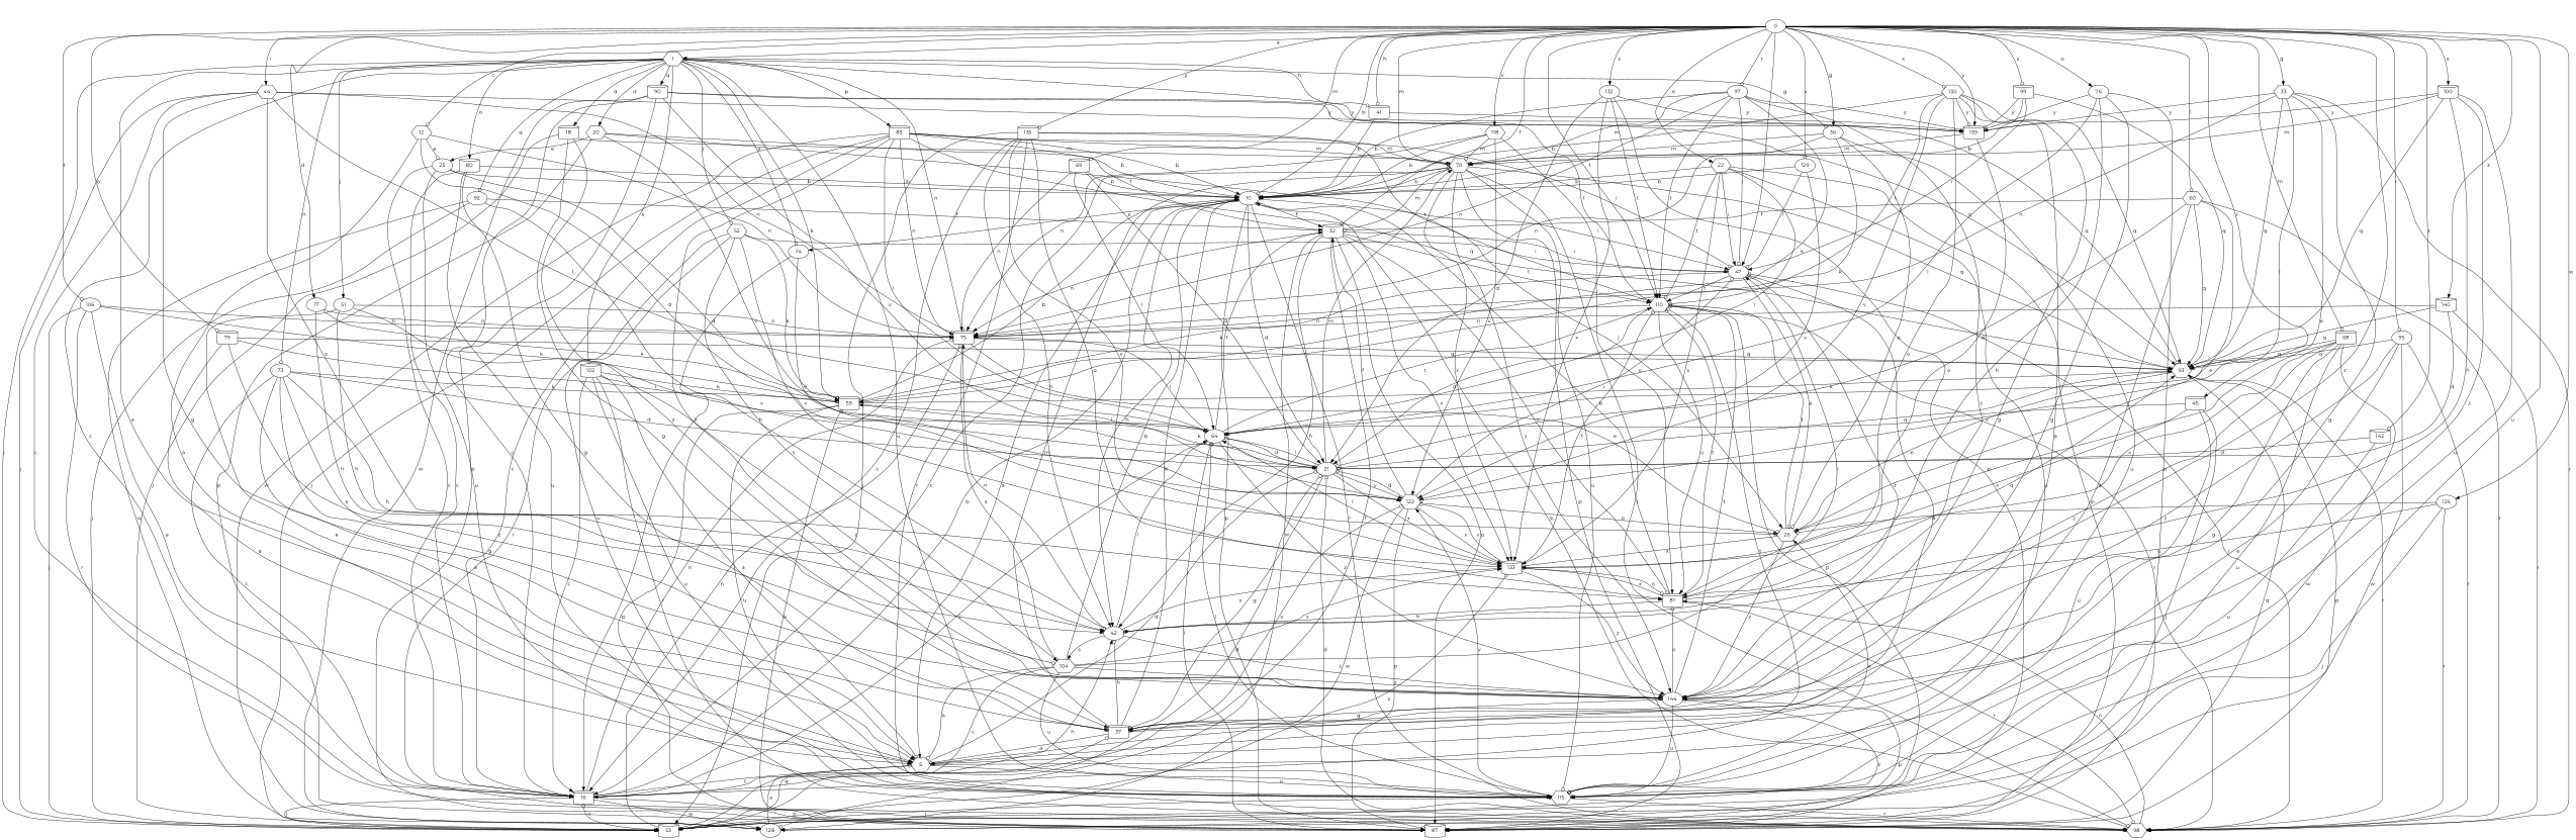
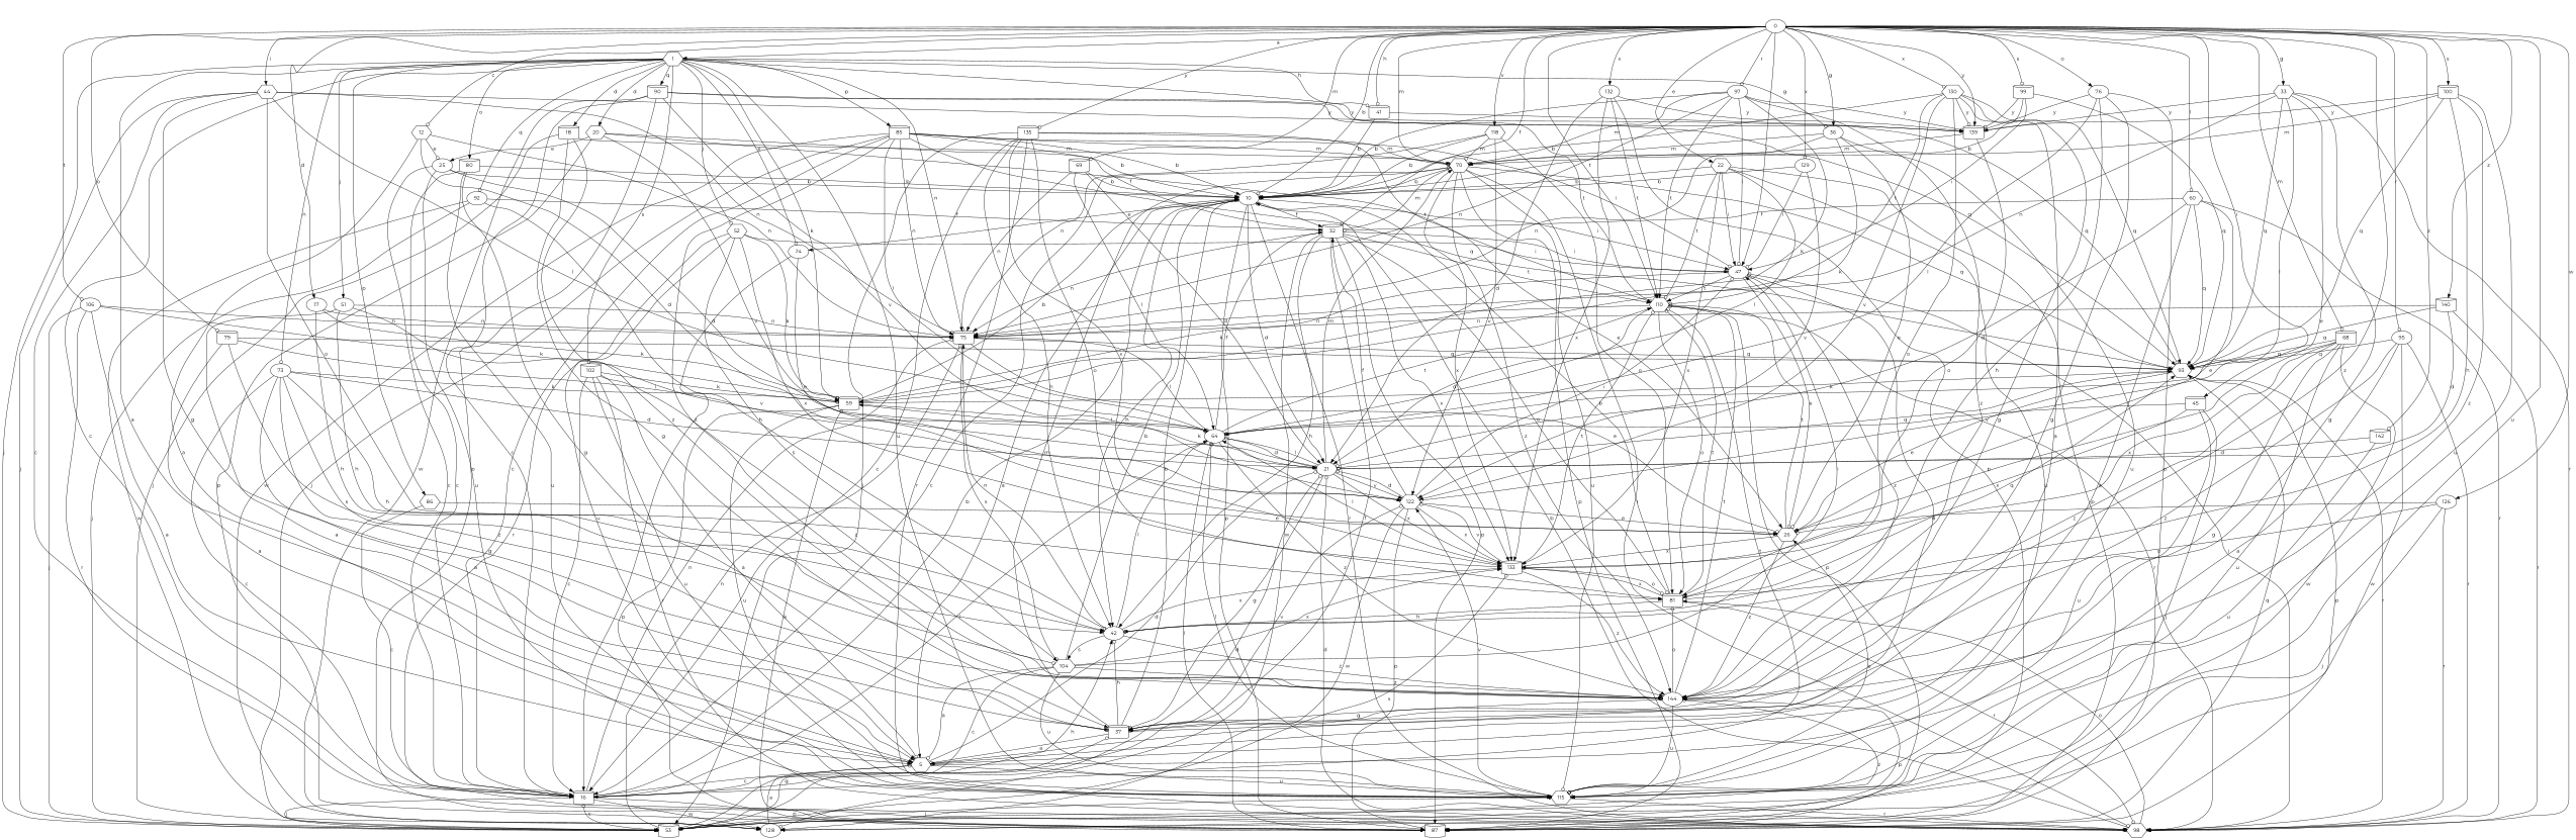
  strict digraph {
    fontname=Montserrat
    node [fontname=Montserrat shape=cylinder]
    edge [arrowhead=normal fontname=Montserrat]
    0 [shape=ellipse]
    1 [shape=hexagon]
    10 [shape=ellipse]
    12 [shape=hexagon]
    17 [shape=ellipse]
    22 [shape=hexagon]
    32
    33 [shape=hexagon]
    36 [shape=ellipse]
    41
    44 [shape=hexagon]
    45
    47 [shape=ellipse]
    60 [shape=hexagon]
    68
    69
    70 [shape=hexagon]
    76 [shape=ellipse]
    79
    95 [shape=ellipse]
    97 [shape=ellipse]
    99
    100
    106 [shape=ellipse]
    110 [shape=hexagon]
    115 [shape=hexagon]
    118 [shape=hexagon]
    126 [shape=ellipse]
    129 [shape=ellipse]
    130 [shape=hexagon]
    132 [shape=ellipse]
    135
    139
    140
    142
    144 [shape=ellipse]
    5 [shape=hexagon]
    16
    18
    20 [shape=hexagon]
    24 [shape=ellipse]
    51 [shape=ellipse]
    52 [shape=hexagon]
    53
    59
    73 [shape=ellipse]
    75
    80
    85
+   86 [shape=hexagon]
    90
    92 [shape=ellipse]
    93 [shape=hexagon]
    102
    21 [shape=ellipse]
    42 [shape=ellipse]
    87
    98 [shape=hexagon]
    25 [shape=ellipse]
    64 [shape=ellipse]
    133
    128 [shape=ellipse]
    81
    37
    26 [shape=hexagon]
    122 [shape=hexagon]
    104 [shape=hexagon]
    0 -> 1 [label=a]
    0 -> 10 [arrowhead=odot label=b]
    0 -> 12 [arrowhead=odot label=c]
    0 -> 17 [label=d]
    0 -> 22 [label=e]
    0 -> 32 [arrowhead=odot label=f]
    0 -> 33 [label=g]
    0 -> 36 [label=g]
    0 -> 41 [arrowhead=odot label=h]
    0 -> 44 [label=i]
    0 -> 45 [label=i]
    0 -> 47 [label=i]
    0 -> 60 [arrowhead=odot label=l]
    0 -> 68 [arrowhead=odot label=m]
    0 -> 69 [arrowhead=odot label=m]
    0 -> 70 [arrowhead=odot label=m]
    0 -> 76 [label=o]
    0 -> 79 [arrowhead=odot label=o]
    0 -> 95 [arrowhead=odot label=r]
    0 -> 97 [arrowhead=odot label=r]
    0 -> 99 [arrowhead=odot label=s]
    0 -> 100 [label=s]
    0 -> 106 [arrowhead=odot label=t]
    0 -> 110 [label=t]
    0 -> 115 [arrowhead=odot label=u]
    0 -> 118 [label=v]
    0 -> 126 [label=w]
    0 -> 129 [arrowhead=odot label=x]
    0 -> 130 [arrowhead=odot label=x]
    0 -> 132 [label=x]
    0 -> 135 [arrowhead=odot label=y]
    0 -> 139 [label=y]
    0 -> 140 [label=z]
    0 -> 142 [arrowhead=odot label=z]
    0 -> 144 [arrowhead=odot label=z]
    1 -> 36 [arrowhead=odot label=g]
    1 -> 41 [arrowhead=odot label=h]
    1 -> 115 [label=u]
    1 -> 5 [label=a]
    1 -> 16 [label=c]
    1 -> 18 [label=d]
    1 -> 20 [label=d]
    1 -> 24 [arrowhead=odot label=e]
    1 -> 51 [label=j]
    1 -> 52 [arrowhead=odot label=j]
    1 -> 53 [arrowhead=odot label=j]
    1 -> 59 [label=k]
    1 -> 73 [arrowhead=odot label=n]
    1 -> 75 [label=n]
    1 -> 80 [label=o]
    1 -> 85 [label=p]
+   1 -> 86 [label=p]
    1 -> 90 [label=q]
    1 -> 92 [arrowhead=odot label=q]
    1 -> 93 [label=q]
    1 -> 102 [arrowhead=odot label=s]
    10 -> 32 [label=f]
    10 -> 47 [label=i]
    10 -> 5 [label=a]
    10 -> 24 [label=e]
    10 -> 21 [label=d]
    10 -> 42 [label=h]
    10 -> 87 [label=p]
    10 -> 98 [arrowhead=odot label=r]
    12 -> 5 [label=a]
    12 -> 75 [arrowhead=odot label=n]
    12 -> 21 [label=d]
    12 -> 25 [arrowhead=odot label=e]
    17 -> 59 [arrowhead=odot label=k]
    17 -> 75 [arrowhead=odot label=n]
    17 -> 42 [label=h]
    22 -> 10 [label=b]
    22 -> 47 [label=i]
    22 -> 110 [arrowhead=odot label=t]
    22 -> 115 [arrowhead=odot label=u]
    22 -> 87 [label=p]
    22 -> 64 [arrowhead=odot label=l]
    22 -> 133 [label=x]
    32 -> 47 [label=i]
    32 -> 70 [arrowhead=odot label=m]
    32 -> 110 [label=t]
    32 -> 75 [label=n]
    32 -> 42 [label=h]
    32 -> 87 [label=p]
    32 -> 133 [label=x]
    32 -> 128 [arrowhead=odot label=w]
    32 -> 81 [arrowhead=odot label=o]
    33 -> 139 [label=y]
    33 -> 75 [label=n]
    33 -> 93 [arrowhead=odot label=q]
    33 -> 98 [label=r]
    33 -> 64 [label=l]
    33 -> 37 [arrowhead=odot label=g]
    33 -> 26 [arrowhead=odot label=e]
    36 -> 70 [arrowhead=odot label=m]
    36 -> 115 [arrowhead=odot label=u]
    36 -> 59 [label=k]
    36 -> 75 [label=n]
    36 -> 26 [arrowhead=odot label=e]
    41 -> 10 [arrowhead=odot label=b]
    41 -> 93 [arrowhead=odot label=q]
    44 -> 139 [label=y]
    44 -> 16 [label=c]
    44 -> 53 [label=j]
    44 -> 75 [arrowhead=odot label=n]
    44 -> 64 [arrowhead=odot label=l]
    44 -> 81 [label=o]
    44 -> 37 [label=g]
    45 -> 115 [arrowhead=odot label=u]
    45 -> 53 [arrowhead=odot label=j]
    45 -> 64 [arrowhead=odot label=l]
    45 -> 133 [arrowhead=odot label=x]
    47 -> 110 [label=t]
    47 -> 144 [label=z]
    47 -> 59 [arrowhead=odot label=k]
    47 -> 26 [arrowhead=odot label=e]
    60 -> 32 [arrowhead=odot label=f]
    60 -> 5 [label=a]
    60 -> 93 [label=q]
    60 -> 21 [arrowhead=odot label=d]
    60 -> 98 [label=r]
    60 -> 26 [arrowhead=odot label=e]
    68 -> 115 [label=u]
    68 -> 144 [label=z]
    68 -> 93 [label=q]
    68 -> 133 [label=x]
    68 -> 128 [label=w]
    68 -> 37 [label=g]
    68 -> 122 [arrowhead=odot label=v]
    69 -> 10 [label=b]
    69 -> 75 [arrowhead=odot label=n]
    69 -> 21 [label=d]
    69 -> 64 [label=l]
    70 -> 10 [label=b]
    70 -> 115 [arrowhead=odot label=u]
    70 -> 144 [label=z]
    70 -> 16 [label=c]
    70 -> 93 [arrowhead=odot label=q]
    70 -> 87 [label=p]
    70 -> 98 [arrowhead=odot label=r]
    70 -> 133 [label=x]
    76 -> 139 [arrowhead=odot label=y]
    76 -> 42 [label=h]
    76 -> 87 [label=p]
    76 -> 64 [arrowhead=odot label=l]
    76 -> 37 [arrowhead=odot label=g]
    79 -> 5 [arrowhead=odot label=a]
    79 -> 93 [label=q]
    79 -> 64 [label=l]
    79 -> 104 [arrowhead=odot label=s]
    95 -> 144 [label=z]
    95 -> 5 [arrowhead=odot label=a]
    95 -> 93 [label=q]
    95 -> 98 [label=r]
    95 -> 128 [label=w]
    97 -> 10 [label=b]
    97 -> 47 [arrowhead=odot label=i]
    97 -> 70 [arrowhead=odot label=m]
    97 -> 110 [label=t]
    97 -> 139 [arrowhead=odot label=y]
    97 -> 144 [label=z]
    97 -> 59 [label=k]
    97 -> 75 [label=n]
    99 -> 10 [label=b]
    99 -> 47 [label=i]
    99 -> 139 [arrowhead=odot label=y]
    99 -> 93 [arrowhead=odot label=q]
    100 -> 70 [label=m]
    100 -> 115 [arrowhead=odot label=u]
    100 -> 139 [arrowhead=odot label=y]
    100 -> 144 [arrowhead=odot label=z]
    100 -> 93 [label=q]
    100 -> 42 [arrowhead=odot label=h]
    106 -> 5 [label=a]
    106 -> 53 [arrowhead=odot label=j]
    106 -> 59 [label=k]
    106 -> 75 [label=n]
    106 -> 98 [arrowhead=odot label=r]
    110 -> 75 [label=n]
    110 -> 21 [label=d]
    110 -> 87 [arrowhead=odot label=p]
    110 -> 98 [label=r]
    110 -> 81 [label=o]
    115 -> 53 [label=j]
    115 -> 98 [label=r]
    115 -> 64 [arrowhead=odot label=l]
    115 -> 26 [label=e]
    115 -> 122 [label=v]
    118 -> 10 [arrowhead=odot label=b]
    118 -> 70 [arrowhead=odot label=m]
    118 -> 75 [label=n]
    118 -> 81 [label=o]
    118 -> 122 [label=v]
    126 -> 53 [arrowhead=odot label=j]
    126 -> 98 [arrowhead=odot label=r]
    126 -> 81 [arrowhead=odot label=o]
    126 -> 26 [arrowhead=odot label=e]
    129 -> 10 [label=b]
    129 -> 47 [arrowhead=odot label=i]
    129 -> 122 [label=v]
    130 -> 10 [arrowhead=odot label=b]
    130 -> 110 [arrowhead=odot label=t]
    130 -> 139 [arrowhead=odot label=y]
    130 -> 5 [label=a]
    130 -> 93 [label=q]
    130 -> 81 [label=o]
    130 -> 37 [label=g]
    130 -> 122 [label=v]
    132 -> 110 [label=t]
    132 -> 139 [label=y]
    132 -> 21 [label=d]
    132 -> 87 [label=p]
    132 -> 133 [label=x]
    135 -> 70 [arrowhead=odot label=m]
    135 -> 16 [label=c]
    135 -> 53 [label=j]
    135 -> 42 [label=h]
    135 -> 98 [arrowhead=odot label=r]
    135 -> 133 [label=x]
    135 -> 81 [label=o]
-   135 -> 26 [label=j]
+   135 -> 26 [label=e]
    139 -> 70 [label=m]
    139 -> 81 [label=o]
    140 -> 75 [arrowhead=odot label=n]
    140 -> 93 [arrowhead=odot label=q]
    140 -> 21 [arrowhead=odot label=d]
    140 -> 98 [label=r]
    142 -> 115 [label=u]
    142 -> 21 [arrowhead=odot label=d]
    144 -> 110 [arrowhead=odot label=t]
    144 -> 115 [label=u]
    144 -> 87 [arrowhead=odot label=p]
    144 -> 81 [arrowhead=odot label=o]
    144 -> 37 [label=g]
    5 -> 47 [arrowhead=odot label=i]
    5 -> 115 [label=u]
    5 -> 16 [arrowhead=odot label=c]
    5 -> 21 [arrowhead=odot label=d]
    16 -> 10 [label=b]
    16 -> 32 [arrowhead=odot label=f]
    16 -> 110 [arrowhead=odot label=t]
    16 -> 53 [label=j]
    16 -> 75 [arrowhead=odot label=n]
    16 -> 87 [label=p]
    16 -> 64 [label=l]
    16 -> 128 [label=w]
    18 -> 70 [arrowhead=odot label=m]
    18 -> 144 [arrowhead=odot label=z]
    18 -> 53 [label=j]
    18 -> 37 [label=g]
    20 -> 10 [label=b]
    20 -> 110 [label=t]
    20 -> 87 [label=p]
    20 -> 25 [label=e]
    20 -> 122 [label=v]
    24 -> 16 [label=c]
    24 -> 26 [arrowhead=odot label=e]
    51 -> 5 [label=a]
    51 -> 75 [arrowhead=odot label=n]
    51 -> 42 [label=h]
    51 -> 122 [label=v]
    52 -> 47 [arrowhead=odot label=i]
    52 -> 115 [arrowhead=odot label=u]
    52 -> 59 [arrowhead=odot label=k]
    52 -> 98 [arrowhead=odot label=r]
    52 -> 133 [label=x]
    52 -> 104 [label=s]
    53 -> 144 [arrowhead=odot label=z]
    53 -> 16 [arrowhead=odot label=c]
    53 -> 75 [arrowhead=odot label=n]
    53 -> 21 [arrowhead=odot label=d]
    53 -> 42 [label=h]
    53 -> 133 [arrowhead=odot label=x]
    53 -> 37 [arrowhead=odot label=g]
    59 -> 10 [label=b]
    59 -> 115 [arrowhead=odot label=u]
    59 -> 87 [label=p]
    59 -> 64 [arrowhead=odot label=l]
    73 -> 144 [arrowhead=odot label=z]
    73 -> 5 [label=a]
    73 -> 16 [label=c]
    73 -> 59 [arrowhead=odot label=k]
    73 -> 21 [arrowhead=odot label=d]
    73 -> 42 [label=h]
    73 -> 37 [arrowhead=odot label=g]
    75 -> 93 [arrowhead=odot label=q]
    75 -> 64 [arrowhead=odot label=l]
    75 -> 26 [arrowhead=odot label=e]
    75 -> 104 [arrowhead=odot label=s]
    80 -> 10 [arrowhead=odot label=b]
    80 -> 115 [label=u]
    80 -> 16 [label=c]
    80 -> 37 [arrowhead=odot label=g]
    85 -> 10 [label=b]
    85 -> 32 [label=f]
    85 -> 47 [arrowhead=odot label=i]
    85 -> 70 [label=m]
    85 -> 144 [arrowhead=odot label=z]
    85 -> 16 [label=c]
    85 -> 53 [arrowhead=odot label=j]
    85 -> 75 [label=n]
    85 -> 93 [label=q]
    85 -> 64 [arrowhead=odot label=l]
    85 -> 128 [label=w]
+   86 -> 16 [label=c]
+   86 -> 26 [label=e]
    90 -> 110 [arrowhead=odot label=t]
    90 -> 139 [arrowhead=odot label=y]
    90 -> 16 [label=c]
    90 -> 87 [label=p]
    90 -> 128 [label=w]
    90 -> 122 [arrowhead=odot label=v]
    92 -> 32 [arrowhead=odot label=f]
    92 -> 53 [arrowhead=odot label=j]
    92 -> 42 [arrowhead=odot label=h]
    92 -> 128 [arrowhead=odot label=w]
    93 -> 59 [arrowhead=odot label=k]
    93 -> 87 [arrowhead=odot label=p]
    93 -> 98 [label=r]
    93 -> 26 [label=e]
    102 -> 115 [arrowhead=odot label=u]
    102 -> 144 [arrowhead=odot label=z]
    102 -> 5 [arrowhead=odot label=a]
    102 -> 16 [label=c]
    102 -> 59 [arrowhead=odot label=k]
    102 -> 98 [label=r]
    21 -> 70 [label=m]
    21 -> 59 [label=k]
    21 -> 93 [label=q]
    21 -> 64 [arrowhead=odot label=l]
    21 -> 133 [label=x]
    21 -> 37 [arrowhead=odot label=g]
    21 -> 122 [label=v]
    42 -> 144 [label=z]
    42 -> 75 [label=n]
    42 -> 64 [arrowhead=odot label=l]
    42 -> 133 [label=x]
    42 -> 104 [label=s]
    87 -> 59 [arrowhead=odot label=k]
    87 -> 93 [label=q]
    87 -> 64 [arrowhead=odot label=l]
    98 -> 10 [label=b]
    98 -> 47 [arrowhead=odot label=i]
    98 -> 21 [arrowhead=odot label=d]
    98 -> 81 [label=o]
    25 -> 10 [label=b]
    25 -> 115 [label=u]
    25 -> 16 [label=c]
    25 -> 21 [label=d]
    64 -> 32 [label=f]
    64 -> 110 [label=t]
    64 -> 144 [label=z]
    64 -> 21 [arrowhead=odot label=d]
    133 -> 110 [arrowhead=odot label=t]
    133 -> 144 [label=z]
    133 -> 64 [label=l]
    133 -> 81 [arrowhead=odot label=o]
    133 -> 122 [arrowhead=odot label=v]
    128 -> 5 [arrowhead=odot label=a]
    81 -> 10 [arrowhead=odot label=b]
    81 -> 110 [arrowhead=odot label=t]
    81 -> 93 [label=q]
    81 -> 42 [arrowhead=odot label=h]
    81 -> 98 [arrowhead=odot label=r]
    81 -> 133 [arrowhead=odot label=x]
    37 -> 10 [label=b]
    37 -> 70 [arrowhead=odot label=m]
    37 -> 5 [arrowhead=odot label=a]
    37 -> 42 [arrowhead=odot label=h]
    37 -> 122 [arrowhead=odot label=v]
    26 -> 110 [arrowhead=odot label=t]
    26 -> 144 [label=z]
    26 -> 133 [arrowhead=odot label=x]
    122 -> 32 [label=f]
    122 -> 47 [arrowhead=odot label=i]
    122 -> 21 [arrowhead=odot label=d]
    122 -> 87 [arrowhead=odot label=p]
    122 -> 133 [label=x]
    122 -> 128 [label=w]
    122 -> 26 [label=e]
    104 -> 10 [arrowhead=odot label=b]
    104 -> 47 [label=i]
    104 -> 115 [arrowhead=odot label=u]
    104 -> 144 [label=z]
    104 -> 5 [arrowhead=odot label=a]
    104 -> 16 [label=c]
    104 -> 133 [label=x]
  }
